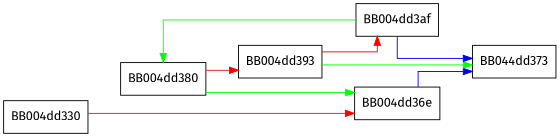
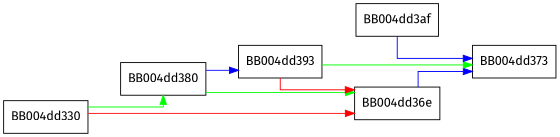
  digraph {
    fontname="Fira Sans"
    rankdir=LR
    splines=ortho
    node [fontname="Fira Sans" shape=box]
    edge [color=green fontname="Fira Sans"]
    BB004dd330
    BB004dd380
    BB004dd36e
    n4 [label=BB004dd393]
-   BB004dd373 [label=BB044dd373]
+   BB004dd373
    BB004dd3af
-   BB004dd3af -> BB004dd380
+   BB004dd330 -> BB004dd380
    BB004dd330 -> BB004dd36e [color=red]
    BB004dd380 -> BB004dd36e
-   BB004dd380 -> n4 [color=red]
+   BB004dd380 -> n4 [color=blue]
    BB004dd36e -> BB004dd373 [color=blue]
    n4 -> BB004dd373
-   n4 -> BB004dd3af [color=red]
+   n4 -> BB004dd36e [color=red]
    BB004dd3af -> BB004dd373 [color=blue]
  }
